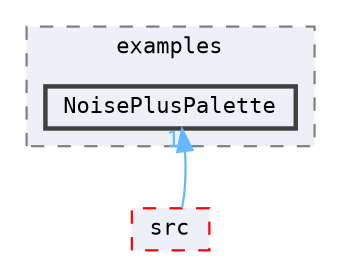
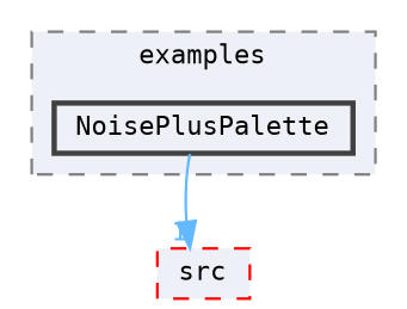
  digraph {
    compound=true
    fontname="DejaVu Sans Mono"
    node [fillcolor="#edf0f7" fontname="DejaVu Sans Mono" fontsize=10 shape=box]
    n1 [color=grey25 height=0.2 label=NoisePlusPalette style="filled,bold" width=0.4]
    n2 [color=red height=0.2 label=src style="filled,dashed" width=0.4]
    subgraph cluster_1 {
      bgcolor="#edf0f7"
      fontsize=10
      label=examples
      pencolor=grey50
      style="filled,dashed"
      n1
    }
-   n2 -> n1 [color=steelblue1 fontcolor=steelblue1 fontname="DejaVu Sans Mono" fontsize=10 headlabel=1 labeldistance=1.5 labelfontname=Helvetica labelfontsize=10]
+   n1 -> n2 [color=steelblue1 fontcolor=steelblue1 fontname="DejaVu Sans Mono" fontsize=10 headlabel=1 labeldistance=1.5 labelfontname=Helvetica labelfontsize=10]
  }
